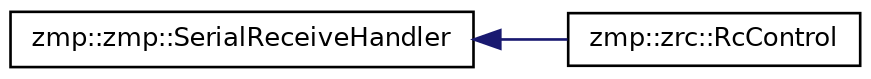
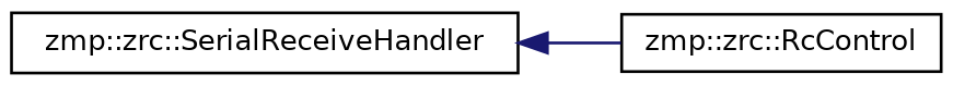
  digraph {
    rankdir=LR
    node [color=black fillcolor=white fontname=Helvetica fontsize=10 shape=record style=filled]
-   n1 [height=0.2 label="zmp::zmp::SerialReceiveHandler" width=0.4]
+   n1 [height=0.2 label="zmp::zrc::SerialReceiveHandler" width=0.4]
    n2 [height=0.2 label="zmp::zrc::RcControl" width=0.4]
    n1 -> n2 [color=midnightblue dir=back fontname=Helvetica fontsize=10 labelfontname=Helvetica labelfontsize=10 style=solid]
  }
